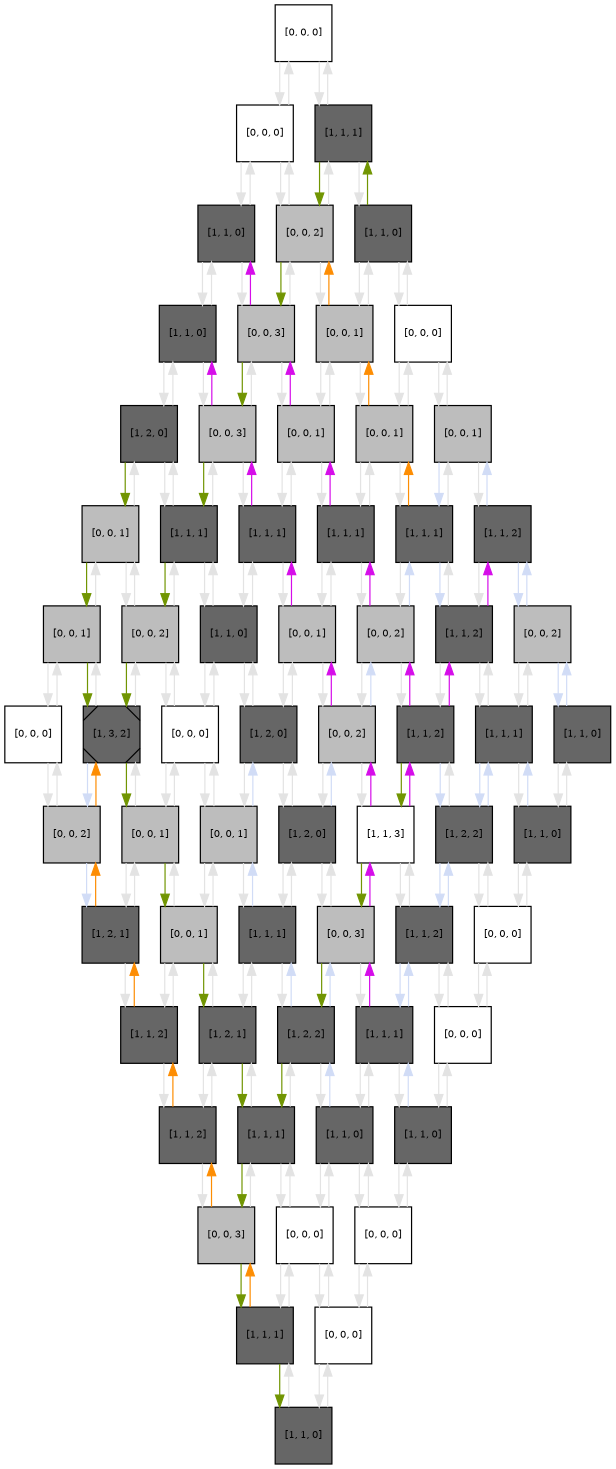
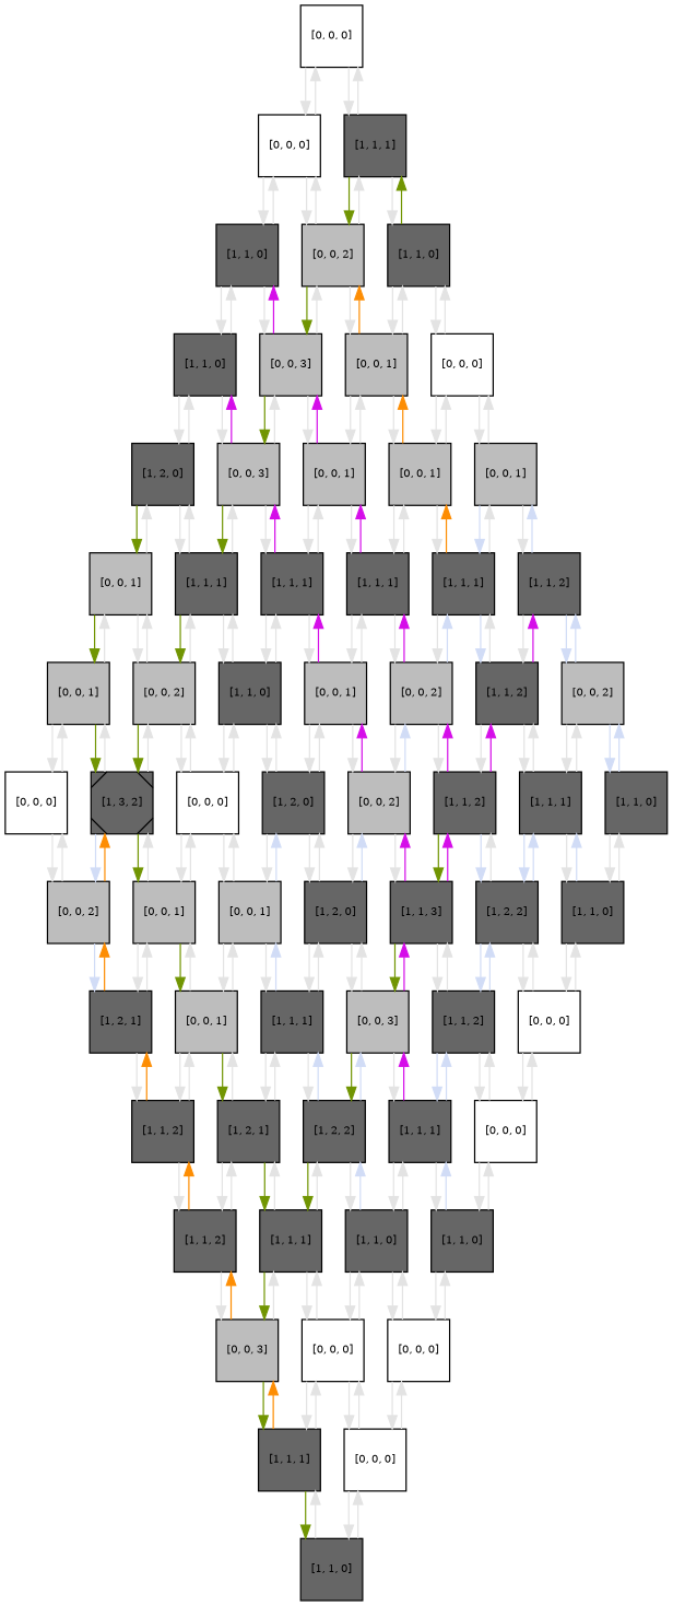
  digraph {
    rank=same
    rankdir=TB
    splines=ortho
    fontname="DejaVu Serif"
    node [fillcolor="#666666" fixedsize=false fontsize=8 shape=square style=filled fontname="DejaVu Serif"]
    edge [color=grey89 constraint=false style="penwidth(0.1)" weight=1 fontname="DejaVu Serif"]
    n1 [fillcolor="#FFFFFF" label="[0, 0, 0]" width=0.6]
    n2 [fillcolor="#FFFFFF" label="[0, 0, 0]" width=0.6]
    n3 [label="[1, 1, 1]" width=0.6]
    n4 [label="[1, 1, 0]" width=0.6]
    n5 [fillcolor="#bdbdbd" label="[0, 0, 2]" width=0.6]
    n6 [label="[1, 1, 0]" width=0.6]
    n7 [fillcolor="#bdbdbd" label="[0, 0, 3]" width=0.6]
    n8 [label="[1, 2, 0]" width=0.6]
    n9 [fillcolor="#bdbdbd" label="[0, 0, 3]" width=0.6]
    n10 [fillcolor="#bdbdbd" label="[0, 0, 1]" width=0.6]
    n11 [label="[1, 1, 1]" width=0.6]
    n12 [fillcolor="#bdbdbd" label="[0, 0, 1]" width=0.6]
    n13 [fillcolor="#bdbdbd" label="[0, 0, 2]" width=0.6]
    n14 [fillcolor="#FFFFFF" label="[0, 0, 0]" width=0.6]
    n15 [label="[1, 3, 2]" shape=Msquare width=0.6]
    n16 [fillcolor="#bdbdbd" label="[0, 0, 2]" width=0.6]
    n17 [label="[1, 1, 0]" width=0.6]
    n18 [fillcolor="#bdbdbd" label="[0, 0, 1]" width=0.6]
    n19 [fillcolor="#bdbdbd" label="[0, 0, 1]" width=0.6]
    n20 [label="[1, 1, 1]" width=0.6]
    n21 [label="[1, 1, 0]" width=0.6]
    n22 [fillcolor="#FFFFFF" label="[0, 0, 0]" width=0.6]
    n23 [fillcolor="#bdbdbd" label="[0, 0, 1]" width=0.6]
    n24 [label="[1, 2, 1]" width=0.6]
    n25 [fillcolor="#FFFFFF" label="[0, 0, 0]" width=0.6]
    n26 [fillcolor="#bdbdbd" label="[0, 0, 1]" width=0.6]
    n27 [label="[1, 1, 1]" width=0.6]
    n28 [fillcolor="#bdbdbd" label="[0, 0, 1]" width=0.6]
    n29 [label="[1, 2, 0]" width=0.6]
    n30 [fillcolor="#bdbdbd" label="[0, 0, 1]" width=0.6]
    n31 [fillcolor="#bdbdbd" label="[0, 0, 1]" width=0.6]
    n32 [label="[1, 1, 2]" width=0.6]
    n33 [fillcolor="#bdbdbd" label="[0, 0, 1]" width=0.6]
    n34 [label="[1, 1, 1]" width=0.6]
    n35 [fillcolor="#bdbdbd" label="[0, 0, 2]" width=0.6]
    n36 [fillcolor="#bdbdbd" label="[0, 0, 2]" width=0.6]
    n37 [label="[1, 2, 0]" width=0.6]
    n38 [label="[1, 1, 1]" width=0.6]
    n39 [label="[1, 2, 1]" width=0.6]
    n40 [label="[1, 1, 2]" width=0.6]
    n41 [label="[1, 1, 2]" width=0.6]
    n42 [label="[1, 1, 2]" width=0.6]
    n43 [label="[1, 1, 2]" width=0.6]
-   n44 [fillcolor="#FFFFFF" label="[1, 1, 3]" width=0.6]
+   n44 [label="[1, 1, 3]" width=0.6]
    n45 [fillcolor="#bdbdbd" label="[0, 0, 3]" width=0.6]
    n46 [label="[1, 2, 2]" width=0.6]
    n47 [label="[1, 1, 1]" width=0.6]
    n48 [fillcolor="#bdbdbd" label="[0, 0, 3]" width=0.6]
    n49 [fillcolor="#bdbdbd" label="[0, 0, 2]" width=0.6]
    n50 [label="[1, 1, 1]" width=0.6]
    n51 [label="[1, 2, 2]" width=0.6]
    n52 [label="[1, 1, 2]" width=0.6]
    n53 [label="[1, 1, 1]" width=0.6]
    n54 [label="[1, 1, 0]" width=0.6]
    n55 [fillcolor="#FFFFFF" label="[0, 0, 0]" width=0.6]
    n56 [label="[1, 1, 1]" width=0.6]
    n57 [label="[1, 1, 0]" width=0.6]
    n58 [label="[1, 1, 0]" width=0.6]
    n59 [fillcolor="#FFFFFF" label="[0, 0, 0]" width=0.6]
    n60 [fillcolor="#FFFFFF" label="[0, 0, 0]" width=0.6]
    n61 [label="[1, 1, 0]" width=0.6]
    n62 [fillcolor="#FFFFFF" label="[0, 0, 0]" width=0.6]
    n63 [fillcolor="#FFFFFF" label="[0, 0, 0]" width=0.6]
    n64 [label="[1, 1, 0]" width=0.6]
    n1 -> n2
    n1 -> n2 [constraint=true style=invis color="" weight=""]
    n1 -> n3
    n1 -> n3 [constraint=true style=invis color="" weight=""]
    n2 -> n1
    n2 -> n4
    n2 -> n4 [constraint=true style=invis color="" weight=""]
    n2 -> n5
    n2 -> n5 [constraint=true style=invis color="" weight=""]
    n3 -> n1
    n3 -> n5 [color="#719502"]
    n3 -> n5 [constraint=true style=invis color="" weight=""]
    n3 -> n17
    n3 -> n17 [constraint=true style=invis color="" weight=""]
    n4 -> n2
    n4 -> n6
    n4 -> n6 [constraint=true style=invis color="" weight=""]
    n4 -> n7
    n4 -> n7 [constraint=true style=invis color="" weight=""]
    n5 -> n2
    n5 -> n3
    n5 -> n7 [color="#719502"]
    n5 -> n7 [constraint=true style=invis color="" weight=""]
    n5 -> n18
    n5 -> n18 [constraint=true style=invis color="" weight=""]
    n6 -> n4
    n6 -> n8
    n6 -> n8 [constraint=true style=invis color="" weight=""]
    n6 -> n9
    n6 -> n9 [constraint=true style=invis color="" weight=""]
    n7 -> n4 [color="#D50DE9"]
    n7 -> n5
    n7 -> n9 [color="#719502"]
    n7 -> n9 [constraint=true style=invis color="" weight=""]
    n7 -> n19
    n7 -> n19 [constraint=true style=invis color="" weight=""]
    n8 -> n6
    n8 -> n10 [color="#719502"]
    n8 -> n10 [constraint=true style=invis color="" weight=""]
    n8 -> n11
    n8 -> n11 [constraint=true style=invis color="" weight=""]
    n9 -> n6 [color="#D50DE9"]
    n9 -> n7
    n9 -> n11 [color="#719502"]
    n9 -> n11 [constraint=true style=invis color="" weight=""]
    n9 -> n20
    n9 -> n20 [constraint=true style=invis color="" weight=""]
    n10 -> n8
    n10 -> n12 [color="#719502"]
    n10 -> n12 [constraint=true style=invis color="" weight=""]
    n10 -> n13
    n10 -> n13 [constraint=true style=invis color="" weight=""]
    n11 -> n8
    n11 -> n9
    n11 -> n13 [color="#719502"]
    n11 -> n13 [constraint=true style=invis color="" weight=""]
    n11 -> n21
    n11 -> n21 [constraint=true style=invis color="" weight=""]
    n12 -> n10
    n12 -> n14
    n12 -> n14 [constraint=true style=invis color="" weight=""]
    n12 -> n15 [color="#719502"]
    n12 -> n15 [constraint=true style=invis color="" weight=""]
    n13 -> n10
    n13 -> n11
    n13 -> n15 [color="#719502"]
    n13 -> n15 [constraint=true style=invis color="" weight=""]
    n13 -> n22
    n13 -> n22 [constraint=true style=invis color="" weight=""]
    n14 -> n12
    n14 -> n16
    n14 -> n16 [constraint=true style=invis color="" weight=""]
    n15 -> n12
    n15 -> n13
    n15 -> n16 [color="#D1DCF6"]
    n15 -> n16 [constraint=true style=invis color="" weight=""]
    n15 -> n23 [color="#719502"]
    n15 -> n23 [constraint=true style=invis color="" weight=""]
    n16 -> n14
    n16 -> n15 [color="#FD8D03"]
    n16 -> n24 [color="#D1DCF6"]
    n16 -> n24 [constraint=true style=invis color="" weight=""]
    n17 -> n3 [color="#719502"]
    n17 -> n18
    n17 -> n18 [constraint=true style=invis color="" weight=""]
    n17 -> n25
    n17 -> n25 [constraint=true style=invis color="" weight=""]
    n18 -> n5 [color="#FD8D03"]
    n18 -> n17
    n18 -> n19
    n18 -> n19 [constraint=true style=invis color="" weight=""]
    n18 -> n26
    n18 -> n26 [constraint=true style=invis color="" weight=""]
    n19 -> n7 [color="#D50DE9"]
    n19 -> n18
    n19 -> n20
    n19 -> n20 [constraint=true style=invis color="" weight=""]
    n19 -> n27
    n19 -> n27 [constraint=true style=invis color="" weight=""]
    n20 -> n9 [color="#D50DE9"]
    n20 -> n19
    n20 -> n21
    n20 -> n21 [constraint=true style=invis color="" weight=""]
    n20 -> n28
    n20 -> n28 [constraint=true style=invis color="" weight=""]
    n21 -> n11
    n21 -> n20
    n21 -> n22
    n21 -> n22 [constraint=true style=invis color="" weight=""]
    n21 -> n29
    n21 -> n29 [constraint=true style=invis color="" weight=""]
    n22 -> n13
    n22 -> n21
    n22 -> n23
    n22 -> n23 [constraint=true style=invis color="" weight=""]
    n22 -> n30
    n22 -> n30 [constraint=true style=invis color="" weight=""]
    n23 -> n15
    n23 -> n22
    n23 -> n24
    n23 -> n24 [constraint=true style=invis color="" weight=""]
    n23 -> n31 [color="#719502"]
    n23 -> n31 [constraint=true style=invis color="" weight=""]
    n24 -> n16 [color="#FD8D03"]
    n24 -> n23
    n24 -> n32
    n24 -> n32 [constraint=true style=invis color="" weight=""]
    n25 -> n17
    n25 -> n26
    n25 -> n26 [constraint=true style=invis color="" weight=""]
    n25 -> n33
    n25 -> n33 [constraint=true style=invis color="" weight=""]
    n26 -> n18 [color="#FD8D03"]
    n26 -> n25
    n26 -> n27
    n26 -> n27 [constraint=true style=invis color="" weight=""]
    n26 -> n34
    n26 -> n34 [constraint=true style=invis color="" weight=""]
    n27 -> n19 [color="#D50DE9"]
    n27 -> n26
    n27 -> n28
    n27 -> n28 [constraint=true style=invis color="" weight=""]
    n27 -> n35
    n27 -> n35 [constraint=true style=invis color="" weight=""]
    n28 -> n20 [color="#D50DE9"]
    n28 -> n27
    n28 -> n29
    n28 -> n29 [constraint=true style=invis color="" weight=""]
    n28 -> n36
    n28 -> n36 [constraint=true style=invis color="" weight=""]
    n29 -> n21
    n29 -> n28
    n29 -> n30
    n29 -> n30 [constraint=true style=invis color="" weight=""]
    n29 -> n37
    n29 -> n37 [constraint=true style=invis color="" weight=""]
    n30 -> n22
    n30 -> n29 [color="#D1DCF6"]
    n30 -> n31
    n30 -> n31 [constraint=true style=invis color="" weight=""]
    n30 -> n38
    n30 -> n38 [constraint=true style=invis color="" weight=""]
    n31 -> n23
    n31 -> n30
    n31 -> n32
    n31 -> n32 [constraint=true style=invis color="" weight=""]
    n31 -> n39 [color="#719502"]
    n31 -> n39 [constraint=true style=invis color="" weight=""]
    n32 -> n24 [color="#FD8D03"]
    n32 -> n31
    n32 -> n40
    n32 -> n40 [constraint=true style=invis color="" weight=""]
    n33 -> n25
    n33 -> n34 [color="#D1DCF6"]
    n33 -> n34 [constraint=true style=invis color="" weight=""]
    n33 -> n41
    n33 -> n41 [constraint=true style=invis color="" weight=""]
    n34 -> n26 [color="#FD8D03"]
    n34 -> n33
    n34 -> n35
    n34 -> n35 [constraint=true style=invis color="" weight=""]
    n34 -> n42 [color="#D1DCF6"]
    n34 -> n42 [constraint=true style=invis color="" weight=""]
    n35 -> n27 [color="#D50DE9"]
    n35 -> n34 [color="#D1DCF6"]
    n35 -> n36
    n35 -> n36 [constraint=true style=invis color="" weight=""]
    n35 -> n43
    n35 -> n43 [constraint=true style=invis color="" weight=""]
    n36 -> n28 [color="#D50DE9"]
    n36 -> n35 [color="#D1DCF6"]
    n36 -> n37
    n36 -> n37 [constraint=true style=invis color="" weight=""]
    n36 -> n44
    n36 -> n44 [constraint=true style=invis color="" weight=""]
    n37 -> n29
    n37 -> n36 [color="#D1DCF6"]
    n37 -> n38
    n37 -> n38 [constraint=true style=invis color="" weight=""]
    n37 -> n45
    n37 -> n45 [constraint=true style=invis color="" weight=""]
    n38 -> n30 [color="#D1DCF6"]
    n38 -> n37
    n38 -> n39
    n38 -> n39 [constraint=true style=invis color="" weight=""]
    n38 -> n46
    n38 -> n46 [constraint=true style=invis color="" weight=""]
    n39 -> n31
    n39 -> n38
    n39 -> n40
    n39 -> n40 [constraint=true style=invis color="" weight=""]
    n39 -> n47 [color="#719502"]
    n39 -> n47 [constraint=true style=invis color="" weight=""]
    n40 -> n32 [color="#FD8D03"]
    n40 -> n39
    n40 -> n48
    n40 -> n48 [constraint=true style=invis color="" weight=""]
    n41 -> n33 [color="#D1DCF6"]
    n41 -> n42
    n41 -> n42 [constraint=true style=invis color="" weight=""]
    n41 -> n49 [color="#D1DCF6"]
    n41 -> n49 [constraint=true style=invis color="" weight=""]
    n42 -> n34
    n42 -> n41 [color="#D50DE9"]
    n42 -> n43
    n42 -> n43 [constraint=true style=invis color="" weight=""]
    n42 -> n50
    n42 -> n50 [constraint=true style=invis color="" weight=""]
    n43 -> n35 [color="#D50DE9"]
    n43 -> n42 [color="#D50DE9"]
    n43 -> n44 [color="#719502"]
    n43 -> n44 [constraint=true style=invis color="" weight=""]
    n43 -> n51 [color="#D1DCF6"]
    n43 -> n51 [constraint=true style=invis color="" weight=""]
    n44 -> n36 [color="#D50DE9"]
    n44 -> n43 [color="#D50DE9"]
    n44 -> n45 [color="#719502"]
    n44 -> n45 [constraint=true style=invis color="" weight=""]
    n44 -> n52
    n44 -> n52 [constraint=true style=invis color="" weight=""]
    n45 -> n37
    n45 -> n44 [color="#D50DE9"]
    n45 -> n46 [color="#719502"]
    n45 -> n46 [constraint=true style=invis color="" weight=""]
    n45 -> n53
    n45 -> n53 [constraint=true style=invis color="" weight=""]
    n46 -> n38 [color="#D1DCF6"]
    n46 -> n45 [color="#D1DCF6"]
    n46 -> n47 [color="#719502"]
    n46 -> n47 [constraint=true style=invis color="" weight=""]
    n46 -> n54
    n46 -> n54 [constraint=true style=invis color="" weight=""]
    n47 -> n39
    n47 -> n46
    n47 -> n48 [color="#719502"]
    n47 -> n48 [constraint=true style=invis color="" weight=""]
    n47 -> n55
    n47 -> n55 [constraint=true style=invis color="" weight=""]
    n48 -> n40 [color="#FD8D03"]
    n48 -> n47
    n48 -> n56 [color="#719502"]
    n48 -> n56 [constraint=true style=invis color="" weight=""]
    n49 -> n41 [color="#D1DCF6"]
    n49 -> n50
    n49 -> n50 [constraint=true style=invis color="" weight=""]
    n49 -> n57 [color="#D1DCF6"]
    n49 -> n57 [constraint=true style=invis color="" weight=""]
    n50 -> n42
    n50 -> n49
    n50 -> n51 [color="#D1DCF6"]
    n50 -> n51 [constraint=true style=invis color="" weight=""]
    n50 -> n58
    n50 -> n58 [constraint=true style=invis color="" weight=""]
    n51 -> n43
    n51 -> n50 [color="#D1DCF6"]
    n51 -> n52 [color="#D1DCF6"]
    n51 -> n52 [constraint=true style=invis color="" weight=""]
    n51 -> n59
    n51 -> n59 [constraint=true style=invis color="" weight=""]
    n52 -> n44
    n52 -> n51 [color="#D1DCF6"]
    n52 -> n53 [color="#D1DCF6"]
    n52 -> n53 [constraint=true style=invis color="" weight=""]
    n52 -> n60
    n52 -> n60 [constraint=true style=invis color="" weight=""]
    n53 -> n45 [color="#D50DE9"]
    n53 -> n52 [color="#D1DCF6"]
    n53 -> n54
    n53 -> n54 [constraint=true style=invis color="" weight=""]
    n53 -> n61
    n53 -> n61 [constraint=true style=invis color="" weight=""]
    n54 -> n46 [color="#D1DCF6"]
    n54 -> n53
    n54 -> n55
    n54 -> n55 [constraint=true style=invis color="" weight=""]
    n54 -> n62
    n54 -> n62 [constraint=true style=invis color="" weight=""]
    n55 -> n47
    n55 -> n54
    n55 -> n56
    n55 -> n56 [constraint=true style=invis color="" weight=""]
    n55 -> n63
    n55 -> n63 [constraint=true style=invis color="" weight=""]
    n56 -> n48 [color="#FD8D03"]
    n56 -> n55
    n56 -> n64 [color="#719502"]
    n56 -> n64 [constraint=true style=invis color="" weight=""]
    n57 -> n49 [color="#D1DCF6"]
    n57 -> n58
    n57 -> n58 [constraint=true style=invis color="" weight=""]
    n58 -> n50 [color="#D1DCF6"]
    n58 -> n57
    n58 -> n59
    n58 -> n59 [constraint=true style=invis color="" weight=""]
    n59 -> n51
    n59 -> n58
    n59 -> n60
    n59 -> n60 [constraint=true style=invis color="" weight=""]
    n60 -> n52
    n60 -> n59
    n60 -> n61
    n60 -> n61 [constraint=true style=invis color="" weight=""]
    n61 -> n53 [color="#D1DCF6"]
    n61 -> n60
    n61 -> n62
    n61 -> n62 [constraint=true style=invis color="" weight=""]
    n62 -> n54
    n62 -> n61
    n62 -> n63
    n62 -> n63 [constraint=true style=invis color="" weight=""]
    n63 -> n55
    n63 -> n62
    n63 -> n64
    n63 -> n64 [constraint=true style=invis color="" weight=""]
    n64 -> n56
    n64 -> n63
  }
